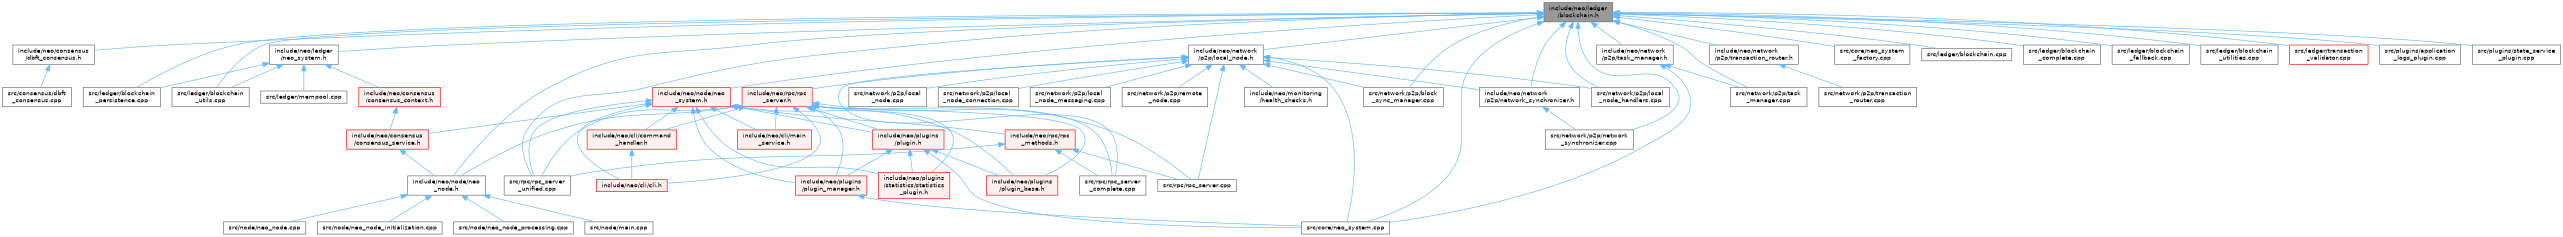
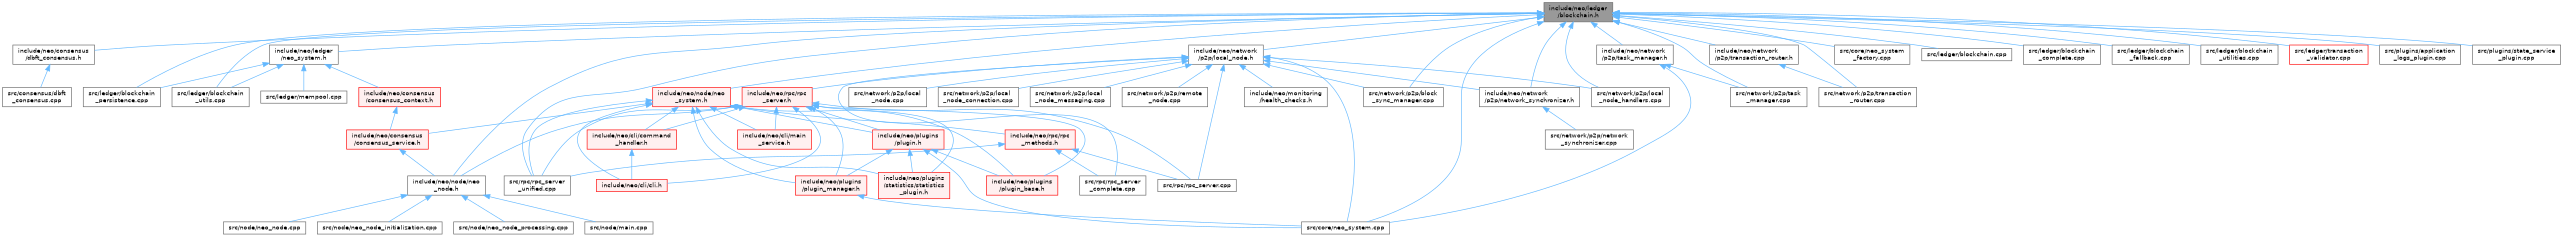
  digraph {
    node [color=grey40 fillcolor=white fontname=Helvetica fontsize=10 shape=box style=filled]
    edge [color=steelblue1 dir=back fontname=Helvetica fontsize=10 labelfontname=Helvetica labelfontsize=10 style=solid]
    n1 [color=gray40 fillcolor=grey60 fontcolor=black height=0.2 label="include/neo/ledger\l/blockchain.h" width=0.4]
    n2 [height=0.2 label="include/neo/consensus\l/dbft_consensus.h" width=0.4]
    n3 [height=0.2 label="include/neo/ledger\l/neo_system.h" width=0.4]
    n4 [height=0.2 label="include/neo/node/neo\l_node.h" width=0.4]
    n5 [height=0.2 label="src/ledger/blockchain\l_persistence.cpp" width=0.4]
    n6 [height=0.2 label="src/ledger/blockchain\l_utils.cpp" width=0.4]
    n7 [height=0.2 label="include/neo/network\l/p2p/local_node.h" width=0.4]
    n8 [height=0.2 label="include/neo/network\l/p2p/network_synchronizer.h" width=0.4]
    n9 [height=0.2 label="src/core/neo_system.cpp" width=0.4]
    n10 [height=0.2 label="src/rpc/rpc_server\l_unified.cpp" width=0.4]
    n11 [height=0.2 label="src/network/p2p/block\l_sync_manager.cpp" width=0.4]
    n12 [height=0.2 label="src/network/p2p/local\l_node_handlers.cpp" width=0.4]
    n13 [height=0.2 label="include/neo/network\l/p2p/task_manager.h" width=0.4]
    n14 [height=0.2 label="src/network/p2p/task\l_manager.cpp" width=0.4]
    n15 [height=0.2 label="include/neo/network\l/p2p/transaction_router.h" width=0.4]
    n16 [height=0.2 label="src/network/p2p/transaction\l_router.cpp" width=0.4]
    n17 [color=red fillcolor="#FFF0F0" height=0.2 label="include/neo/node/neo\l_system.h" width=0.4]
    n18 [height=0.2 label="src/core/neo_system\l_factory.cpp" width=0.4]
    n19 [height=0.2 label="src/ledger/blockchain.cpp" width=0.4]
    n20 [height=0.2 label="src/ledger/blockchain\l_complete.cpp" width=0.4]
    n21 [height=0.2 label="src/ledger/blockchain\l_fallback.cpp" width=0.4]
    n22 [height=0.2 label="src/ledger/blockchain\l_utilities.cpp" width=0.4]
    n23 [color=red height=0.2 label="src/ledger/transaction\l_validator.cpp" width=0.4]
    n24 [height=0.2 label="src/plugins/application\l_logs_plugin.cpp" width=0.4]
    n25 [height=0.2 label="src/plugins/state_service\l_plugin.cpp" width=0.4]
    n26 [height=0.2 label="src/consensus/dbft\l_consensus.cpp" width=0.4]
    n27 [color=red fillcolor="#FFF0F0" height=0.2 label="include/neo/consensus\l/consensus_context.h" width=0.4]
    n28 [height=0.2 label="src/ledger/mempool.cpp" width=0.4]
    n29 [height=0.2 label="src/node/main.cpp" width=0.4]
    n30 [height=0.2 label="src/node/neo_node.cpp" width=0.4]
    n31 [height=0.2 label="src/node/neo_node_initialization.cpp" width=0.4]
    n32 [height=0.2 label="src/node/neo_node_processing.cpp" width=0.4]
    n33 [height=0.2 label="include/neo/monitoring\l/health_checks.h" width=0.4]
    n34 [color=red fillcolor="#FFF0F0" height=0.2 label="include/neo/rpc/rpc\l_server.h" width=0.4]
    n35 [height=0.2 label="src/rpc/rpc_server.cpp" width=0.4]
    n36 [height=0.2 label="src/rpc/rpc_server\l_complete.cpp" width=0.4]
    n37 [height=0.2 label="src/network/p2p/local\l_node.cpp" width=0.4]
    n38 [height=0.2 label="src/network/p2p/local\l_node_connection.cpp" width=0.4]
    n39 [height=0.2 label="src/network/p2p/local\l_node_messaging.cpp" width=0.4]
    n40 [height=0.2 label="src/network/p2p/remote\l_node.cpp" width=0.4]
    n41 [height=0.2 label="src/network/p2p/network\l_synchronizer.cpp" width=0.4]
    n42 [color=red fillcolor="#FFF0F0" height=0.2 label="include/neo/consensus\l/consensus_service.h" width=0.4]
    n43 [color=red fillcolor="#FFF0F0" height=0.2 label="include/neo/cli/cli.h" width=0.4]
    n44 [color=red fillcolor="#FFF0F0" height=0.2 label="include/neo/cli/command\l_handler.h" width=0.4]
    n45 [color=red fillcolor="#FFF0F0" height=0.2 label="include/neo/cli/main\l_service.h" width=0.4]
    n46 [color=red fillcolor="#FFF0F0" height=0.2 label="include/neo/plugins\l/plugin.h" width=0.4]
    n47 [color=red fillcolor="#FFF0F0" height=0.2 label="include/neo/plugins\l/plugin_base.h" width=0.4]
    n48 [color=red fillcolor="#FFF0F0" height=0.2 label="include/neo/plugins\l/plugin_manager.h" width=0.4]
    n49 [color=red fillcolor="#FFF0F0" height=0.2 label="include/neo/plugins\l/statistics/statistics\l_plugin.h" width=0.4]
    n50 [color=red fillcolor="#FFF0F0" height=0.2 label="include/neo/rpc/rpc\l_methods.h" width=0.4]
    n1 -> n2
    n1 -> n3
    n1 -> n4
    n1 -> n5
    n1 -> n6
    n1 -> n7
    n1 -> n8
    n1 -> n9
    n1 -> n10
    n1 -> n11
    n1 -> n12
    n1 -> n13
    n1 -> n14
    n1 -> n15
-   n1 -> n41
+   n1 -> n16
    n1 -> n17
    n1 -> n18
    n1 -> n19
    n1 -> n20
    n1 -> n21
    n1 -> n22
    n1 -> n23
    n1 -> n24
    n1 -> n25
    n2 -> n26
    n3 -> n5
    n3 -> n6
    n3 -> n27
    n3 -> n28
    n4 -> n29
    n4 -> n30
    n4 -> n31
    n4 -> n32
    n7 -> n8
    n7 -> n9
    n7 -> n11
    n7 -> n12
    n7 -> n33
    n7 -> n34
    n7 -> n35
    n7 -> n36
    n7 -> n37
    n7 -> n38
    n7 -> n39
    n7 -> n40
    n8 -> n41
    n13 -> n9
    n13 -> n14
    n15 -> n16
    n17 -> n10
    n17 -> n42
    n17 -> n43
    n17 -> n44
    n17 -> n45
    n17 -> n46
    n17 -> n47
    n17 -> n48
    n17 -> n49
    n17 -> n50
    n27 -> n42
    n34 -> n4
    n34 -> n10
    n34 -> n35
-   n34 -> n36
    n34 -> n43
    n34 -> n44
    n34 -> n45
    n34 -> n46
    n34 -> n47
    n34 -> n48
    n34 -> n49
    n42 -> n4
    n44 -> n43
    n46 -> n9
    n46 -> n47
    n46 -> n48
    n46 -> n49
    n48 -> n9
    n50 -> n10
    n50 -> n35
    n50 -> n36
  }
